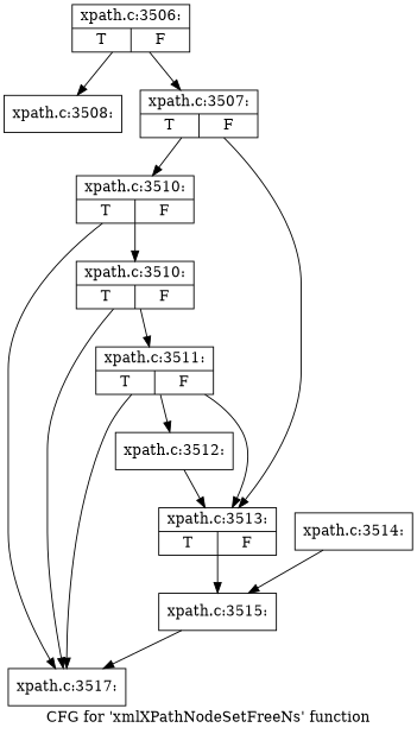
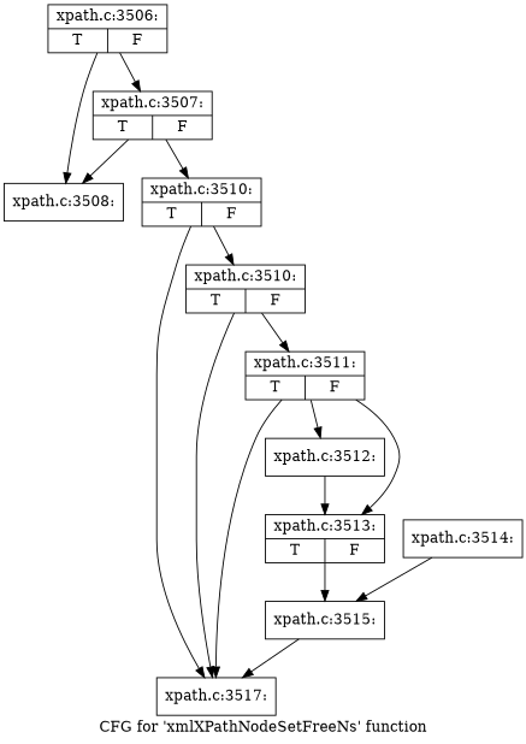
  digraph {
    fontname="DejaVu Serif"
    label="CFG for 'xmlXPathNodeSetFreeNs' function"
    node [fontname="DejaVu Serif" shape=record]
    edge [fontname="DejaVu Serif"]
    n1 [label="{xpath.c:3506:|{<s0>T|<s1>F}}"]
    n2 [label="{xpath.c:3508:}"]
    n3 [label="{xpath.c:3507:|{<s0>T|<s1>F}}"]
    n4 [label="{xpath.c:3510:|{<s0>T|<s1>F}}"]
    n5 [label="{xpath.c:3517:}"]
    n6 [label="{xpath.c:3510:|{<s0>T|<s1>F}}"]
    n7 [label="{xpath.c:3511:|{<s0>T|<s1>F}}"]
    n8 [label="{xpath.c:3512:}"]
    n9 [label="{xpath.c:3513:|{<s0>T|<s1>F}}"]
    n10 [label="{xpath.c:3515:}"]
    n11 [label="{xpath.c:3514:}"]
    n1 -> n2
    n1 -> n3
-   n3 -> n9
+   n3 -> n2
    n3 -> n4
    n4 -> n5
    n4 -> n6
    n6 -> n5
    n6 -> n7
    n7 -> n5
    n7 -> n8
    n7 -> n9
    n8 -> n9
    n9 -> n10
    n10 -> n5
    n11 -> n10
  }
